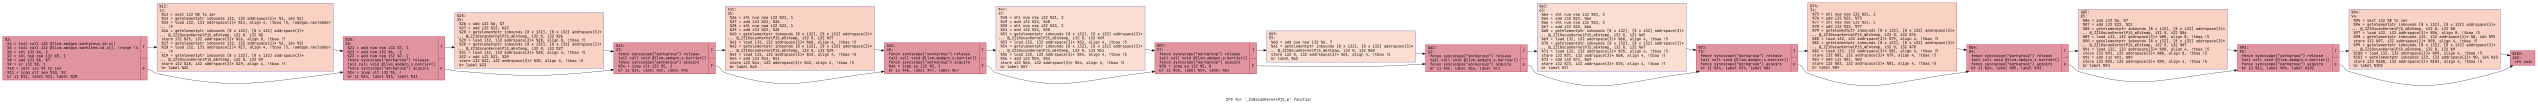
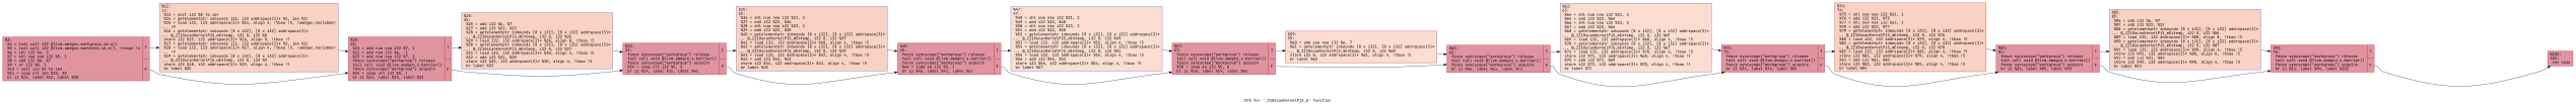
  digraph {
    fontname="JetBrains Mono"
    label="CFG for '_Z10scanKernelPjS_m' function"
    rankdir=LR
    node [color="#b70d28ff" fillcolor="#b70d2870" fontname="JetBrains Mono" shape=record style=filled]
    edge [fontname="JetBrains Mono"]
    n1 [label="{%3:\l  %4 = tail call i32 @llvm.amdgcn.workgroup.id.x()\l  %5 = tail call i32 @llvm.amdgcn.workitem.id.x(), !range !4\l  %6 = shl i32 %4, 3\l  %7 = shl nuw nsw i32 %5, 1\l  %8 = add i32 %6, %7\l  %9 = or i32 %8, 1\l  %10 = sext i32 %9 to i64\l  %11 = icmp ult i64 %10, %2\l  br i1 %11, label %12, label %20\l|{<s0>T|<s1>F}}"]
    n2 [color="#3d50c3ff" fillcolor="#f4987a70" label="{%12:\l12:                                               \l  %13 = sext i32 %8 to i64\l  %14 = getelementptr inbounds i32, i32 addrspace(1)* %1, i64 %13\l  %15 = load i32, i32 addrspace(1)* %14, align 4, !tbaa !5, !amdgpu.noclobber\l... !9\l  %16 = getelementptr inbounds [8 x i32], [8 x i32] addrspace(3)*\l... @_ZZ10scanKernelPjS_mE4temp, i32 0, i32 %8\l  store i32 %15, i32 addrspace(3)* %16, align 8, !tbaa !5\l  %17 = getelementptr inbounds i32, i32 addrspace(1)* %1, i64 %10\l  %18 = load i32, i32 addrspace(1)* %17, align 4, !tbaa !5, !amdgpu.noclobber\l... !9\l  %19 = getelementptr inbounds [8 x i32], [8 x i32] addrspace(3)*\l... @_ZZ10scanKernelPjS_mE4temp, i32 0, i32 %9\l  store i32 %18, i32 addrspace(3)* %19, align 4, !tbaa !5\l  br label %20\l}"]
    n3 [label="{%20:\l20:                                               \l  %21 = add nuw nsw i32 %7, 1\l  %22 = add nsw i32 %6, -1\l  %23 = add nuw nsw i32 %7, 2\l  fence syncscope(\"workgroup\") release\l  tail call void @llvm.amdgcn.s.barrier()\l  fence syncscope(\"workgroup\") acquire\l  %24 = icmp ult i32 %5, 4\l  br i1 %24, label %25, label %33\l|{<s0>T|<s1>F}}"]
    n4 [color="#3d50c3ff" fillcolor="#f4987a70" label="{%25:\l25:                                               \l  %26 = add i32 %6, %7\l  %27 = add i32 %22, %23\l  %28 = getelementptr inbounds [8 x i32], [8 x i32] addrspace(3)*\l... @_ZZ10scanKernelPjS_mE4temp, i32 0, i32 %26\l  %29 = load i32, i32 addrspace(3)* %28, align 8, !tbaa !5\l  %30 = getelementptr inbounds [8 x i32], [8 x i32] addrspace(3)*\l... @_ZZ10scanKernelPjS_mE4temp, i32 0, i32 %27\l  %31 = load i32, i32 addrspace(3)* %30, align 4, !tbaa !5\l  %32 = add i32 %31, %29\l  store i32 %32, i32 addrspace(3)* %30, align 4, !tbaa !5\l  br label %33\l}"]
    n5 [label="{%33:\l33:                                               \l  fence syncscope(\"workgroup\") release\l  tail call void @llvm.amdgcn.s.barrier()\l  fence syncscope(\"workgroup\") acquire\l  %34 = icmp ult i32 %5, 2\l  br i1 %34, label %35, label %45\l|{<s0>T|<s1>F}}"]
    n6 [color="#3d50c3ff" fillcolor="#f4987a70" label="{%35:\l35:                                               \l  %36 = shl nuw nsw i32 %21, 1\l  %37 = add i32 %22, %36\l  %38 = shl nuw nsw i32 %23, 1\l  %39 = add i32 %22, %38\l  %40 = getelementptr inbounds [8 x i32], [8 x i32] addrspace(3)*\l... @_ZZ10scanKernelPjS_mE4temp, i32 0, i32 %37\l  %41 = load i32, i32 addrspace(3)* %40, align 4, !tbaa !5\l  %42 = getelementptr inbounds [8 x i32], [8 x i32] addrspace(3)*\l... @_ZZ10scanKernelPjS_mE4temp, i32 0, i32 %39\l  %43 = load i32, i32 addrspace(3)* %42, align 4, !tbaa !5\l  %44 = add i32 %43, %41\l  store i32 %44, i32 addrspace(3)* %42, align 4, !tbaa !5\l  br label %45\l}"]
    n7 [label="{%45:\l45:                                               \l  fence syncscope(\"workgroup\") release\l  tail call void @llvm.amdgcn.s.barrier()\l  fence syncscope(\"workgroup\") acquire\l  %46 = icmp eq i32 %5, 0\l  br i1 %46, label %47, label %57\l|{<s0>T|<s1>F}}"]
    n8 [color="#3d50c3ff" fillcolor="#f7b39670" label="{%47:\l47:                                               \l  %48 = shl nuw nsw i32 %21, 2\l  %49 = add i32 %22, %48\l  %50 = shl nuw nsw i32 %23, 2\l  %51 = add i32 %22, %50\l  %52 = getelementptr inbounds [8 x i32], [8 x i32] addrspace(3)*\l... @_ZZ10scanKernelPjS_mE4temp, i32 0, i32 %49\l  %53 = load i32, i32 addrspace(3)* %52, align 4, !tbaa !5\l  %54 = getelementptr inbounds [8 x i32], [8 x i32] addrspace(3)*\l... @_ZZ10scanKernelPjS_mE4temp, i32 0, i32 %51\l  %55 = load i32, i32 addrspace(3)* %54, align 4, !tbaa !5\l  %56 = add i32 %55, %53\l  store i32 %56, i32 addrspace(3)* %54, align 4, !tbaa !5\l  br label %57\l}"]
    n9 [label="{%57:\l57:                                               \l  fence syncscope(\"workgroup\") release\l  tail call void @llvm.amdgcn.s.barrier()\l  fence syncscope(\"workgroup\") acquire\l  %58 = icmp eq i32 %5, 0\l  br i1 %58, label %59, label %62\l|{<s0>T|<s1>F}}"]
-   n10 [color="#3d50c3ff" fillcolor="#f7b39670" label="{%59:\l59:                                               \l  %60 = add nuw nsw i32 %6, 7\l  %61 = getelementptr inbounds [8 x i32], [8 x i32] addrspace(3)*\l... @_ZZ10scanKernelPjS_mE4temp, i32 0, i32 %60\l  store i32 0, i32 addrspace(3)* %61, align 4, !tbaa !5\l  br label %62\l}"]
+   n10 [fillcolor="#f7b39670" label="{%59:\l59:                                               \l  %60 = add nuw nsw i32 %6, 7\l  %61 = getelementptr inbounds [8 x i32], [8 x i32] addrspace(3)*\l... @_ZZ10scanKernelPjS_mE4temp, i32 0, i32 %60\l  store i32 0, i32 addrspace(3)* %61, align 4, !tbaa !5\l  br label %62\l}"]
    n11 [label="{%62:\l62:                                               \l  fence syncscope(\"workgroup\") release\l  tail call void @llvm.amdgcn.s.barrier()\l  fence syncscope(\"workgroup\") acquire\l  br i1 %46, label %63, label %73\l|{<s0>T|<s1>F}}"]
    n12 [color="#3d50c3ff" fillcolor="#f7b39670" label="{%63:\l63:                                               \l  %64 = shl nuw nsw i32 %21, 2\l  %65 = add i32 %22, %64\l  %66 = shl nuw nsw i32 %23, 2\l  %67 = add i32 %22, %66\l  %68 = getelementptr inbounds [8 x i32], [8 x i32] addrspace(3)*\l... @_ZZ10scanKernelPjS_mE4temp, i32 0, i32 %65\l  %69 = load i32, i32 addrspace(3)* %68, align 4, !tbaa !5\l  %70 = getelementptr inbounds [8 x i32], [8 x i32] addrspace(3)*\l... @_ZZ10scanKernelPjS_mE4temp, i32 0, i32 %67\l  %71 = load i32, i32 addrspace(3)* %70, align 4, !tbaa !5\l  store i32 %71, i32 addrspace(3)* %68, align 4, !tbaa !5\l  %72 = add i32 %71, %69\l  store i32 %72, i32 addrspace(3)* %70, align 4, !tbaa !5\l  br label %73\l}"]
    n13 [label="{%73:\l73:                                               \l  fence syncscope(\"workgroup\") release\l  tail call void @llvm.amdgcn.s.barrier()\l  fence syncscope(\"workgroup\") acquire\l  br i1 %34, label %74, label %84\l|{<s0>T|<s1>F}}"]
    n14 [fillcolor="#f4987a70" label="{%74:\l74:                                               \l  %75 = shl nuw nsw i32 %21, 1\l  %76 = add i32 %22, %75\l  %77 = shl nuw nsw i32 %23, 1\l  %78 = add i32 %22, %77\l  %79 = getelementptr inbounds [8 x i32], [8 x i32] addrspace(3)*\l... @_ZZ10scanKernelPjS_mE4temp, i32 0, i32 %76\l  %80 = load i32, i32 addrspace(3)* %79, align 4, !tbaa !5\l  %81 = getelementptr inbounds [8 x i32], [8 x i32] addrspace(3)*\l... @_ZZ10scanKernelPjS_mE4temp, i32 0, i32 %78\l  %82 = load i32, i32 addrspace(3)* %81, align 4, !tbaa !5\l  store i32 %82, i32 addrspace(3)* %79, align 4, !tbaa !5\l  %83 = add i32 %82, %80\l  store i32 %83, i32 addrspace(3)* %81, align 4, !tbaa !5\l  br label %84\l}"]
    n15 [label="{%84:\l84:                                               \l  fence syncscope(\"workgroup\") release\l  tail call void @llvm.amdgcn.s.barrier()\l  fence syncscope(\"workgroup\") acquire\l  br i1 %24, label %85, label %93\l|{<s0>T|<s1>F}}"]
    n16 [color="#3d50c3ff" fillcolor="#f4987a70" label="{%85:\l85:                                               \l  %86 = add i32 %6, %7\l  %87 = add i32 %22, %23\l  %88 = getelementptr inbounds [8 x i32], [8 x i32] addrspace(3)*\l... @_ZZ10scanKernelPjS_mE4temp, i32 0, i32 %86\l  %89 = load i32, i32 addrspace(3)* %88, align 8, !tbaa !5\l  %90 = getelementptr inbounds [8 x i32], [8 x i32] addrspace(3)*\l... @_ZZ10scanKernelPjS_mE4temp, i32 0, i32 %87\l  %91 = load i32, i32 addrspace(3)* %90, align 4, !tbaa !5\l  store i32 %91, i32 addrspace(3)* %88, align 8, !tbaa !5\l  %92 = add i32 %91, %89\l  store i32 %92, i32 addrspace(3)* %90, align 4, !tbaa !5\l  br label %93\l}"]
    n17 [label="{%93:\l93:                                               \l  fence syncscope(\"workgroup\") release\l  tail call void @llvm.amdgcn.s.barrier()\l  fence syncscope(\"workgroup\") acquire\l  br i1 %11, label %94, label %102\l|{<s0>T|<s1>F}}"]
-   n18 [color="#3d50c3ff" fillcolor="#f4987a70" label="{%94:\l94:                                               \l  %95 = sext i32 %8 to i64\l  %96 = getelementptr inbounds [8 x i32], [8 x i32] addrspace(3)*\l... @_ZZ10scanKernelPjS_mE4temp, i32 0, i32 %8\l  %97 = load i32, i32 addrspace(3)* %96, align 8, !tbaa !5\l  %98 = getelementptr inbounds i32, i32 addrspace(1)* %0, i64 %95\l  store i32 %97, i32 addrspace(1)* %98, align 4, !tbaa !5\l  %99 = getelementptr inbounds [8 x i32], [8 x i32] addrspace(3)*\l... @_ZZ10scanKernelPjS_mE4temp, i32 0, i32 %9\l  %100 = load i32, i32 addrspace(3)* %99, align 4, !tbaa !5\l  %101 = getelementptr inbounds i32, i32 addrspace(1)* %0, i64 %10\l  store i32 %100, i32 addrspace(1)* %101, align 4, !tbaa !5\l  br label %102\l}"]
    n19 [label="{%102:\l102:                                              \l  ret void\l}"]
    n1 -> n2 [tailport=s0]
    n1 -> n3 [tailport=s1]
    n2 -> n3
    n3 -> n4 [tailport=s0]
    n3 -> n5 [tailport=s1]
    n4 -> n5
    n5 -> n6 [tailport=s0]
    n5 -> n7 [tailport=s1]
    n6 -> n7
    n7 -> n8 [tailport=s0]
    n7 -> n9 [tailport=s1]
    n8 -> n9
    n9 -> n10 [tailport=s0]
    n9 -> n11 [tailport=s1]
    n10 -> n11
    n11 -> n12 [tailport=s0]
    n11 -> n13 [tailport=s1]
    n12 -> n13
    n13 -> n14 [tailport=s0]
    n13 -> n15 [tailport=s1]
    n14 -> n15
    n15 -> n16 [tailport=s0]
    n15 -> n17 [tailport=s1]
    n16 -> n17
-   n17 -> n18 [tailport=s0]
    n17 -> n19 [tailport=s1]
-   n18 -> n19
  }
